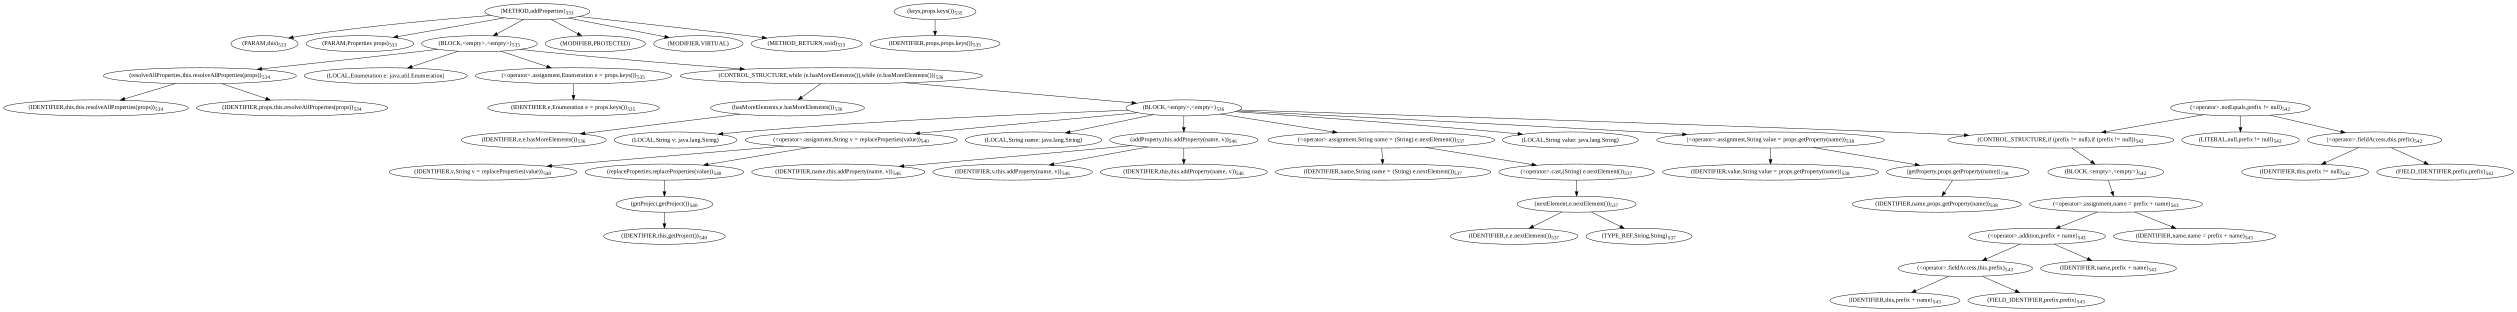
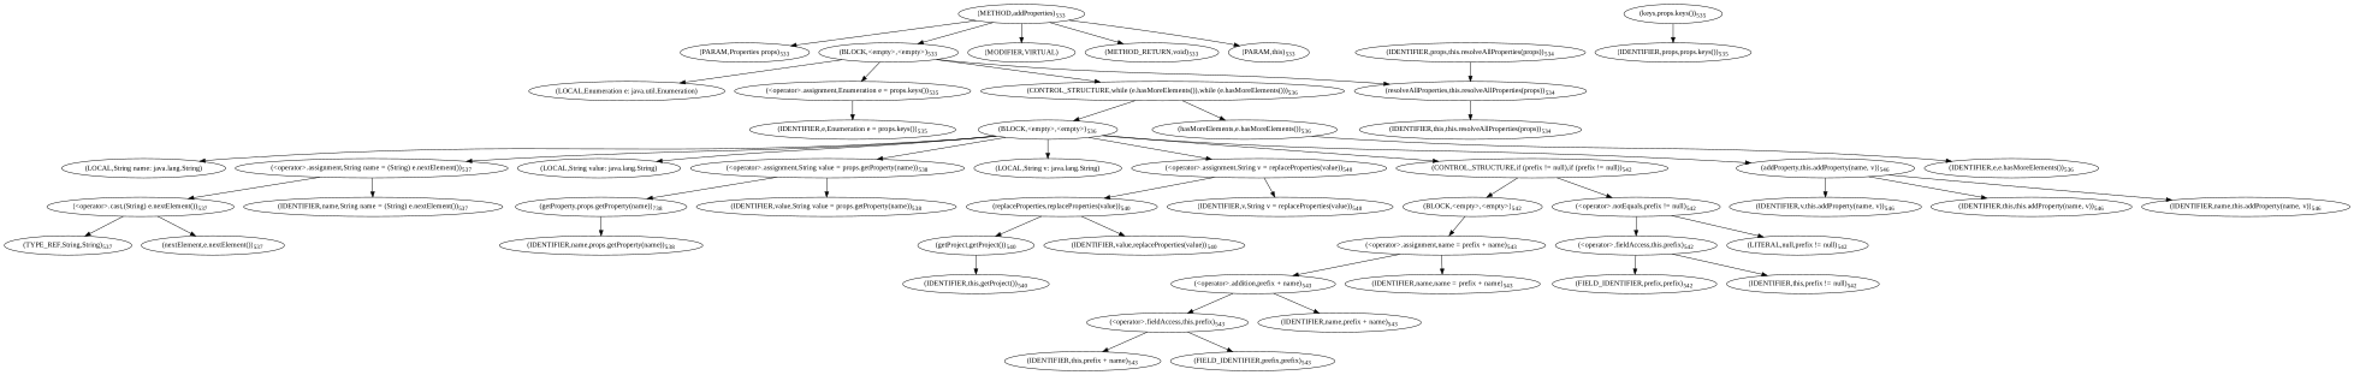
  digraph {
    fontname="Liberation Serif"
    node [fontname="Liberation Serif"]
    edge [fontname="Liberation Serif"]
    n1 [label=<(METHOD,addProperties)<SUB>533</SUB>>]
    n2 [label=<(PARAM,this)<SUB>533</SUB>>]
    n3 [label=<(PARAM,Properties props)<SUB>533</SUB>>]
    n4 [label=<(BLOCK,&lt;empty&gt;,&lt;empty&gt;)<SUB>533</SUB>>]
-   n5 [label=<(MODIFIER,PROTECTED)>]
    n6 [label=<(MODIFIER,VIRTUAL)>]
    n7 [label=<(METHOD_RETURN,void)<SUB>533</SUB>>]
    n8 [label=<(resolveAllProperties,this.resolveAllProperties(props))<SUB>534</SUB>>]
    n9 [label=<(LOCAL,Enumeration e: java.util.Enumeration)>]
    n10 [label=<(&lt;operator&gt;.assignment,Enumeration e = props.keys())<SUB>535</SUB>>]
    n11 [label=<(CONTROL_STRUCTURE,while (e.hasMoreElements()),while (e.hasMoreElements()))<SUB>536</SUB>>]
    n12 [label=<(IDENTIFIER,this,this.resolveAllProperties(props))<SUB>534</SUB>>]
    n13 [label=<(IDENTIFIER,props,this.resolveAllProperties(props))<SUB>534</SUB>>]
    n14 [label=<(IDENTIFIER,e,Enumeration e = props.keys())<SUB>535</SUB>>]
    n15 [label=<(hasMoreElements,e.hasMoreElements())<SUB>536</SUB>>]
    n16 [label=<(BLOCK,&lt;empty&gt;,&lt;empty&gt;)<SUB>536</SUB>>]
    n17 [label=<(keys,props.keys())<SUB>535</SUB>>]
    n18 [label=<(IDENTIFIER,props,props.keys())<SUB>535</SUB>>]
    n19 [label=<(IDENTIFIER,e,e.hasMoreElements())<SUB>536</SUB>>]
    n20 [label=<(LOCAL,String name: java.lang.String)>]
    n21 [label=<(&lt;operator&gt;.assignment,String name = (String) e.nextElement())<SUB>537</SUB>>]
    n22 [label=<(LOCAL,String value: java.lang.String)>]
    n23 [label=<(&lt;operator&gt;.assignment,String value = props.getProperty(name))<SUB>538</SUB>>]
    n24 [label=<(LOCAL,String v: java.lang.String)>]
    n25 [label=<(&lt;operator&gt;.assignment,String v = replaceProperties(value))<SUB>540</SUB>>]
    n26 [label=<(CONTROL_STRUCTURE,if (prefix != null),if (prefix != null))<SUB>542</SUB>>]
    n27 [label=<(addProperty,this.addProperty(name, v))<SUB>546</SUB>>]
    n28 [label=<(IDENTIFIER,name,String name = (String) e.nextElement())<SUB>537</SUB>>]
    n29 [label=<(&lt;operator&gt;.cast,(String) e.nextElement())<SUB>537</SUB>>]
    n30 [label=<(IDENTIFIER,value,String value = props.getProperty(name))<SUB>538</SUB>>]
    n31 [label=<(getProperty,props.getProperty(name))<SUB>738</SUB>>]
    n32 [label=<(IDENTIFIER,v,String v = replaceProperties(value))<SUB>540</SUB>>]
    n33 [label=<(replaceProperties,replaceProperties(value))<SUB>540</SUB>>]
    n34 [label=<(&lt;operator&gt;.notEquals,prefix != null)<SUB>542</SUB>>]
    n35 [label=<(BLOCK,&lt;empty&gt;,&lt;empty&gt;)<SUB>542</SUB>>]
    n36 [label=<(IDENTIFIER,this,this.addProperty(name, v))<SUB>546</SUB>>]
    n37 [label=<(IDENTIFIER,name,this.addProperty(name, v))<SUB>546</SUB>>]
    n38 [label=<(IDENTIFIER,v,this.addProperty(name, v))<SUB>546</SUB>>]
    n39 [label=<(TYPE_REF,String,String)<SUB>537</SUB>>]
    n40 [label=<(nextElement,e.nextElement())<SUB>537</SUB>>]
-   n41 [label=<(IDENTIFIER,e,e.nextElement())<SUB>537</SUB>>]
    n42 [label=<(IDENTIFIER,name,props.getProperty(name))<SUB>538</SUB>>]
    n43 [label=<(getProject,getProject())<SUB>540</SUB>>]
+   n44 [label=<(IDENTIFIER,value,replaceProperties(value))<SUB>540</SUB>>]
    n45 [label=<(IDENTIFIER,this,getProject())<SUB>540</SUB>>]
    n46 [label=<(&lt;operator&gt;.fieldAccess,this.prefix)<SUB>542</SUB>>]
    n47 [label=<(LITERAL,null,prefix != null)<SUB>542</SUB>>]
    n48 [label=<(&lt;operator&gt;.assignment,name = prefix + name)<SUB>543</SUB>>]
    n49 [label=<(IDENTIFIER,this,prefix != null)<SUB>542</SUB>>]
    n50 [label=<(FIELD_IDENTIFIER,prefix,prefix)<SUB>542</SUB>>]
    n51 [label=<(IDENTIFIER,name,name = prefix + name)<SUB>543</SUB>>]
    n52 [label=<(&lt;operator&gt;.addition,prefix + name)<SUB>543</SUB>>]
    n53 [label=<(&lt;operator&gt;.fieldAccess,this.prefix)<SUB>543</SUB>>]
    n54 [label=<(IDENTIFIER,name,prefix + name)<SUB>543</SUB>>]
    n55 [label=<(IDENTIFIER,this,prefix + name)<SUB>543</SUB>>]
    n56 [label=<(FIELD_IDENTIFIER,prefix,prefix)<SUB>543</SUB>>]
    n1 -> n2
    n1 -> n3
    n1 -> n4
-   n1 -> n5
    n1 -> n6
    n1 -> n7
    n4 -> n8
    n4 -> n9
    n4 -> n10
    n4 -> n11
    n8 -> n12
-   n8 -> n13
+   n13 -> n8
    n10 -> n14
    n11 -> n15
    n11 -> n16
    n15 -> n19
    n16 -> n20
    n16 -> n21
    n16 -> n22
    n16 -> n23
    n16 -> n24
    n16 -> n25
    n16 -> n26
    n16 -> n27
    n17 -> n18
    n21 -> n28
    n21 -> n29
    n23 -> n30
    n23 -> n31
    n25 -> n32
    n25 -> n33
-   n34 -> n26
+   n26 -> n34
    n26 -> n35
    n27 -> n36
    n27 -> n37
    n27 -> n38
-   n40 -> n39
+   n29 -> n39
    n29 -> n40
    n31 -> n42
    n33 -> n43
+   n33 -> n44
    n34 -> n46
    n34 -> n47
    n35 -> n48
-   n40 -> n41
    n43 -> n45
    n46 -> n49
    n46 -> n50
    n48 -> n51
    n48 -> n52
    n52 -> n53
    n52 -> n54
    n53 -> n55
    n53 -> n56
  }
